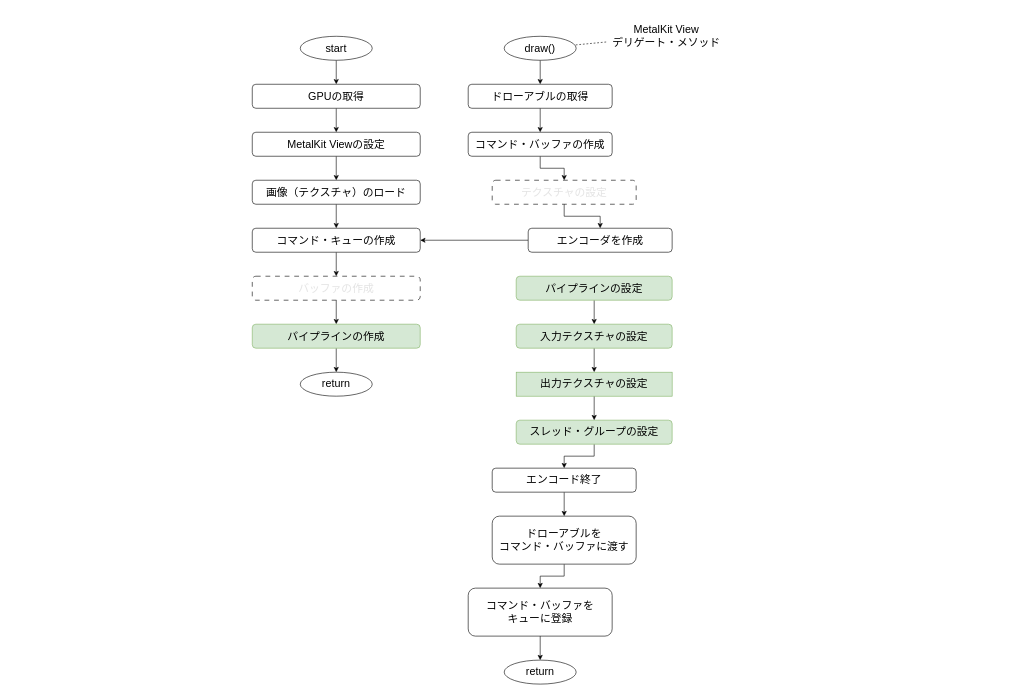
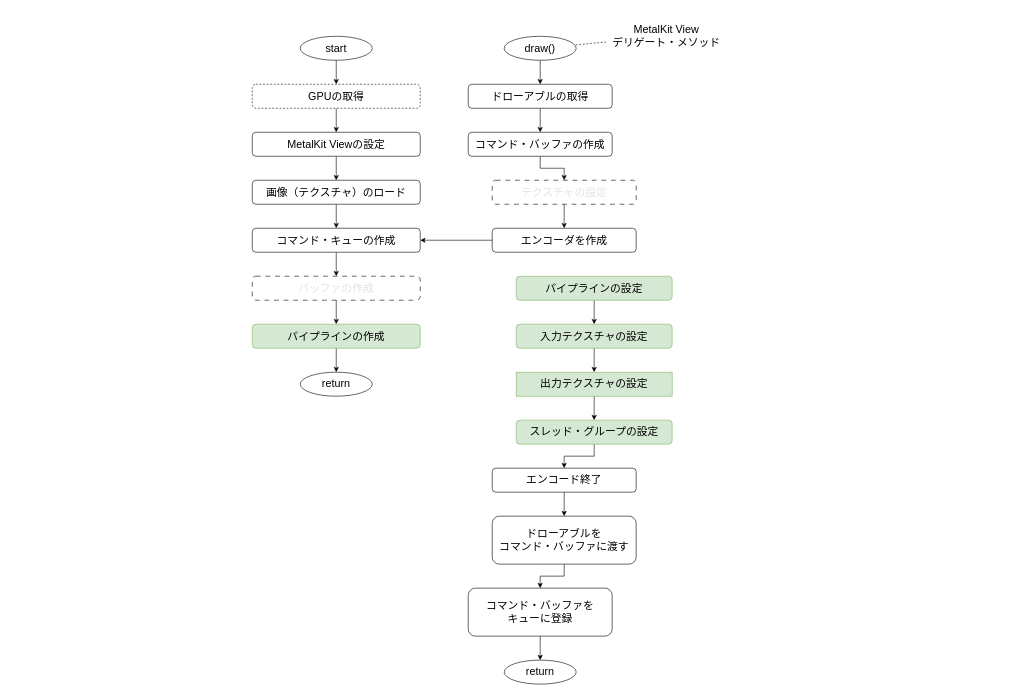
  <mxCell id="0" />
  <mxCell id="1" parent="0" />
  <mxCell id="2" style="edgeStyle=orthogonalEdgeStyle;rounded=0;orthogonalLoop=1;jettySize=auto;html=1;" parent="1" source="3" target="28" edge="1"><mxGeometry relative="1" as="geometry" /></mxCell>
  <mxCell id="3" value="MetalKit Viewの設定" style="rounded=1;whiteSpace=wrap;html=1;fontSize=18;" parent="1" vertex="1"><mxGeometry x="420" y="220" width="280" height="40" as="geometry" /></mxCell>
  <mxCell id="4" style="edgeStyle=orthogonalEdgeStyle;rounded=0;orthogonalLoop=1;jettySize=auto;html=1;entryX=0.5;entryY=0;entryDx=0;entryDy=0;" parent="1" source="5" target="7" edge="1"><mxGeometry relative="1" as="geometry" /></mxCell>
  <mxCell id="5" value="コマンド・キューの作成" style="rounded=1;whiteSpace=wrap;html=1;fontSize=18;" parent="1" vertex="1"><mxGeometry x="420" y="380" width="280" height="40" as="geometry" /></mxCell>
  <mxCell id="6" style="edgeStyle=orthogonalEdgeStyle;rounded=0;orthogonalLoop=1;jettySize=auto;html=1;" parent="1" source="7" target="9" edge="1"><mxGeometry relative="1" as="geometry" /></mxCell>
  <mxCell id="7" value="バッファの作成" style="rounded=1;whiteSpace=wrap;html=1;fontSize=18;textOpacity=10;spacing=2;dashed=1;dashPattern=8 8;fillColor=none;" parent="1" vertex="1"><mxGeometry x="420" y="460" width="280" height="40" as="geometry" /></mxCell>
  <mxCell id="8" style="edgeStyle=orthogonalEdgeStyle;rounded=0;orthogonalLoop=1;jettySize=auto;html=1;" parent="1" source="9" target="12" edge="1"><mxGeometry relative="1" as="geometry" /></mxCell>
  <mxCell id="9" value="&lt;p style=&quot;line-height: 120%;&quot;&gt;パイプラインの作成&lt;br&gt;&lt;/p&gt;" style="rounded=1;whiteSpace=wrap;html=1;fontSize=18;fillColor=#d5e8d4;strokeColor=#82b366;spacing=2;" parent="1" vertex="1"><mxGeometry x="420" y="540" width="280" height="40" as="geometry" /></mxCell>
  <mxCell id="10" style="edgeStyle=orthogonalEdgeStyle;rounded=0;orthogonalLoop=1;jettySize=auto;html=1;entryX=0.5;entryY=0;entryDx=0;entryDy=0;" parent="1" source="11" target="14" edge="1"><mxGeometry relative="1" as="geometry" /></mxCell>
  <mxCell id="11" value="start" style="ellipse;whiteSpace=wrap;html=1;fontSize=18;" parent="1" vertex="1"><mxGeometry x="500" y="60" width="120" height="40" as="geometry" /></mxCell>
  <mxCell id="12" value="return" style="ellipse;whiteSpace=wrap;html=1;fontSize=18;" parent="1" vertex="1"><mxGeometry x="500" y="620" width="120" height="40" as="geometry" /></mxCell>
  <mxCell id="13" style="edgeStyle=orthogonalEdgeStyle;rounded=0;orthogonalLoop=1;jettySize=auto;html=1;entryX=0.5;entryY=0;entryDx=0;entryDy=0;" parent="1" source="14" target="3" edge="1"><mxGeometry relative="1" as="geometry" /></mxCell>
- <mxCell id="14" value="GPUの取得" style="rounded=1;whiteSpace=wrap;html=1;fontSize=18;" parent="1" vertex="1"><mxGeometry x="420" y="140" width="280" height="40" as="geometry" /></mxCell>
+ <mxCell id="14" value="GPUの取得" style="rounded=1;whiteSpace=wrap;html=1;fontSize=18;dashed=1;" parent="1" vertex="1"><mxGeometry x="420" y="140" width="280" height="40" as="geometry" /></mxCell>
  <mxCell id="15" style="edgeStyle=orthogonalEdgeStyle;rounded=0;orthogonalLoop=1;jettySize=auto;html=1;" parent="1" source="16" target="43" edge="1"><mxGeometry relative="1" as="geometry" /></mxCell>
  <mxCell id="16" value="コマンド・バッファの作成" style="rounded=1;whiteSpace=wrap;html=1;fontSize=18;" parent="1" vertex="1"><mxGeometry x="780" y="220" width="240" height="40" as="geometry" /></mxCell>
  <mxCell id="17" style="edgeStyle=orthogonalEdgeStyle;rounded=0;orthogonalLoop=1;jettySize=auto;html=1;" parent="1" source="18" target="5" edge="1"><mxGeometry relative="1" as="geometry" /></mxCell>
- <mxCell id="18" value="エンコーダを作成" style="rounded=1;whiteSpace=wrap;html=1;fontSize=18;" parent="1" vertex="1"><mxGeometry x="880" y="380" width="240" height="40" as="geometry" /></mxCell>
+ <mxCell id="18" value="エンコーダを作成" style="rounded=1;whiteSpace=wrap;html=1;fontSize=18;" parent="1" vertex="1"><mxGeometry x="820" y="380" width="240" height="40" as="geometry" /></mxCell>
  <mxCell id="19" style="edgeStyle=orthogonalEdgeStyle;rounded=0;orthogonalLoop=1;jettySize=auto;html=1;exitX=0.5;exitY=1;exitDx=0;exitDy=0;" parent="1" source="41" target="21" edge="1"><mxGeometry relative="1" as="geometry"><mxPoint x="970" y="805" as="sourcePoint" /></mxGeometry></mxCell>
  <mxCell id="20" style="edgeStyle=orthogonalEdgeStyle;rounded=0;orthogonalLoop=1;jettySize=auto;html=1;entryX=0.5;entryY=0;entryDx=0;entryDy=0;" parent="1" source="21" target="30" edge="1"><mxGeometry relative="1" as="geometry" /></mxCell>
  <mxCell id="21" value="エンコード終了" style="rounded=1;whiteSpace=wrap;html=1;fontSize=18;" parent="1" vertex="1"><mxGeometry x="820" y="780" width="240" height="40" as="geometry" /></mxCell>
  <mxCell id="22" style="edgeStyle=orthogonalEdgeStyle;rounded=0;orthogonalLoop=1;jettySize=auto;html=1;entryX=0.5;entryY=0;entryDx=0;entryDy=0;" parent="1" source="23" target="26" edge="1"><mxGeometry relative="1" as="geometry" /></mxCell>
  <mxCell id="23" value="draw()" style="ellipse;whiteSpace=wrap;html=1;fontSize=18;" parent="1" vertex="1"><mxGeometry x="840" y="60" width="120" height="40" as="geometry" /></mxCell>
  <mxCell id="24" value="return" style="ellipse;whiteSpace=wrap;html=1;fontSize=18;" parent="1" vertex="1"><mxGeometry x="840" y="1100" width="120" height="40" as="geometry" /></mxCell>
  <mxCell id="25" style="edgeStyle=orthogonalEdgeStyle;rounded=0;orthogonalLoop=1;jettySize=auto;html=1;entryX=0.5;entryY=0;entryDx=0;entryDy=0;" parent="1" source="26" target="16" edge="1"><mxGeometry relative="1" as="geometry" /></mxCell>
  <mxCell id="26" value="ドローアブルの取得" style="rounded=1;whiteSpace=wrap;html=1;fontSize=18;" parent="1" vertex="1"><mxGeometry x="780" y="140" width="240" height="40" as="geometry" /></mxCell>
  <mxCell id="27" style="edgeStyle=orthogonalEdgeStyle;rounded=0;orthogonalLoop=1;jettySize=auto;html=1;entryX=0.5;entryY=0;entryDx=0;entryDy=0;" parent="1" source="28" target="5" edge="1"><mxGeometry relative="1" as="geometry" /></mxCell>
  <mxCell id="28" value="画像（テクスチャ）のロード" style="rounded=1;whiteSpace=wrap;html=1;fontSize=18;" parent="1" vertex="1"><mxGeometry x="420" y="300" width="280" height="40" as="geometry" /></mxCell>
  <mxCell id="29" style="edgeStyle=orthogonalEdgeStyle;rounded=0;orthogonalLoop=1;jettySize=auto;html=1;entryX=0.5;entryY=0;entryDx=0;entryDy=0;" parent="1" source="30" target="32" edge="1"><mxGeometry relative="1" as="geometry" /></mxCell>
  <mxCell id="30" value="ドローアブルを&lt;br&gt;コマンド・バッファに渡す" style="rounded=1;whiteSpace=wrap;html=1;fontSize=18;" parent="1" vertex="1"><mxGeometry x="820" y="860" width="240" height="80" as="geometry" /></mxCell>
  <mxCell id="31" style="edgeStyle=orthogonalEdgeStyle;rounded=0;orthogonalLoop=1;jettySize=auto;html=1;" parent="1" source="32" target="24" edge="1"><mxGeometry relative="1" as="geometry" /></mxCell>
  <mxCell id="32" value="コマンド・バッファを&lt;br&gt;キューに登録" style="rounded=1;whiteSpace=wrap;html=1;fontSize=18;" parent="1" vertex="1"><mxGeometry x="780" y="980" width="240" height="80" as="geometry" /></mxCell>
  <mxCell id="33" value="" style="rounded=0;whiteSpace=wrap;html=1;strokeColor=none;fillColor=none;" parent="1" vertex="1"><mxGeometry width="40" height="40" as="geometry" x="20" y="20" /></mxCell>
  <mxCell id="34" value="" style="rounded=0;whiteSpace=wrap;html=1;strokeColor=none;fillColor=none;" parent="1" vertex="1"><mxGeometry x="1620" width="40" height="40" as="geometry" y="20" /></mxCell>
  <mxCell id="35" style="rounded=0;orthogonalLoop=1;jettySize=auto;html=1;dashed=1;endArrow=none;endFill=0;" parent="1" source="36" target="23" edge="1"><mxGeometry relative="1" as="geometry" /></mxCell>
  <mxCell id="36" value="MetalKit View&lt;br style=&quot;font-size: 18px;&quot;&gt;デリゲート・メソッド" style="text;html=1;align=center;verticalAlign=middle;resizable=0;points=[];autosize=1;strokeColor=none;fillColor=none;fontSize=18;" parent="1" vertex="1"><mxGeometry x="1010" y="30" width="200" height="60" as="geometry" /></mxCell>
  <mxCell id="37" style="edgeStyle=orthogonalEdgeStyle;rounded=0;orthogonalLoop=1;jettySize=auto;html=1;entryX=0.5;entryY=0;entryDx=0;entryDy=0;fontFamily=Helvetica;fontSize=18;fontColor=default;" parent="1" source="38" target="40" edge="1"><mxGeometry relative="1" as="geometry" /></mxCell>
  <mxCell id="38" value="パイプラインの設定" style="rounded=1;whiteSpace=wrap;html=1;fontSize=18;fillColor=#d5e8d4;strokeColor=#82b366;" parent="1" vertex="1"><mxGeometry x="860" y="460" width="260" height="40" as="geometry" /></mxCell>
  <mxCell id="39" style="edgeStyle=orthogonalEdgeStyle;rounded=0;orthogonalLoop=1;jettySize=auto;html=1;entryX=0.5;entryY=0;entryDx=0;entryDy=0;fontFamily=Helvetica;fontSize=18;fontColor=default;" parent="1" source="40" target="45" edge="1"><mxGeometry relative="1" as="geometry" /></mxCell>
  <mxCell id="40" value="入力テクスチャの設定" style="rounded=1;whiteSpace=wrap;html=1;fontSize=18;fillColor=#d5e8d4;strokeColor=#82b366;" parent="1" vertex="1"><mxGeometry x="860" y="540" width="260" height="40" as="geometry" /></mxCell>
  <mxCell id="41" value="スレッド・グループの設定" style="rounded=1;whiteSpace=wrap;html=1;fontSize=18;fillColor=#d5e8d4;strokeColor=#82b366;" parent="1" vertex="1"><mxGeometry x="860" y="700" width="260" height="40" as="geometry" /></mxCell>
  <mxCell id="42" style="edgeStyle=orthogonalEdgeStyle;rounded=0;orthogonalLoop=1;jettySize=auto;html=1;" parent="1" source="43" target="18" edge="1"><mxGeometry relative="1" as="geometry" /></mxCell>
  <mxCell id="43" value="テクスチャの設定" style="rounded=1;whiteSpace=wrap;html=1;fontSize=18;spacing=2;textOpacity=10;dashed=1;dashPattern=8 8;fillColor=none;" parent="1" vertex="1"><mxGeometry x="820" y="300" width="240" height="40" as="geometry" /></mxCell>
  <mxCell id="44" style="edgeStyle=orthogonalEdgeStyle;rounded=0;orthogonalLoop=1;jettySize=auto;html=1;" parent="1" source="45" target="41" edge="1"><mxGeometry relative="1" as="geometry" /></mxCell>
  <mxCell id="45" value="出力テクスチャの設定" style="whiteSpace=wrap;html=1;fontSize=18;fillColor=#d5e8d4;strokeColor=#82b366;rounded=0;" parent="1" vertex="1"><mxGeometry x="860" y="620" width="260" height="40" as="geometry" /></mxCell>
